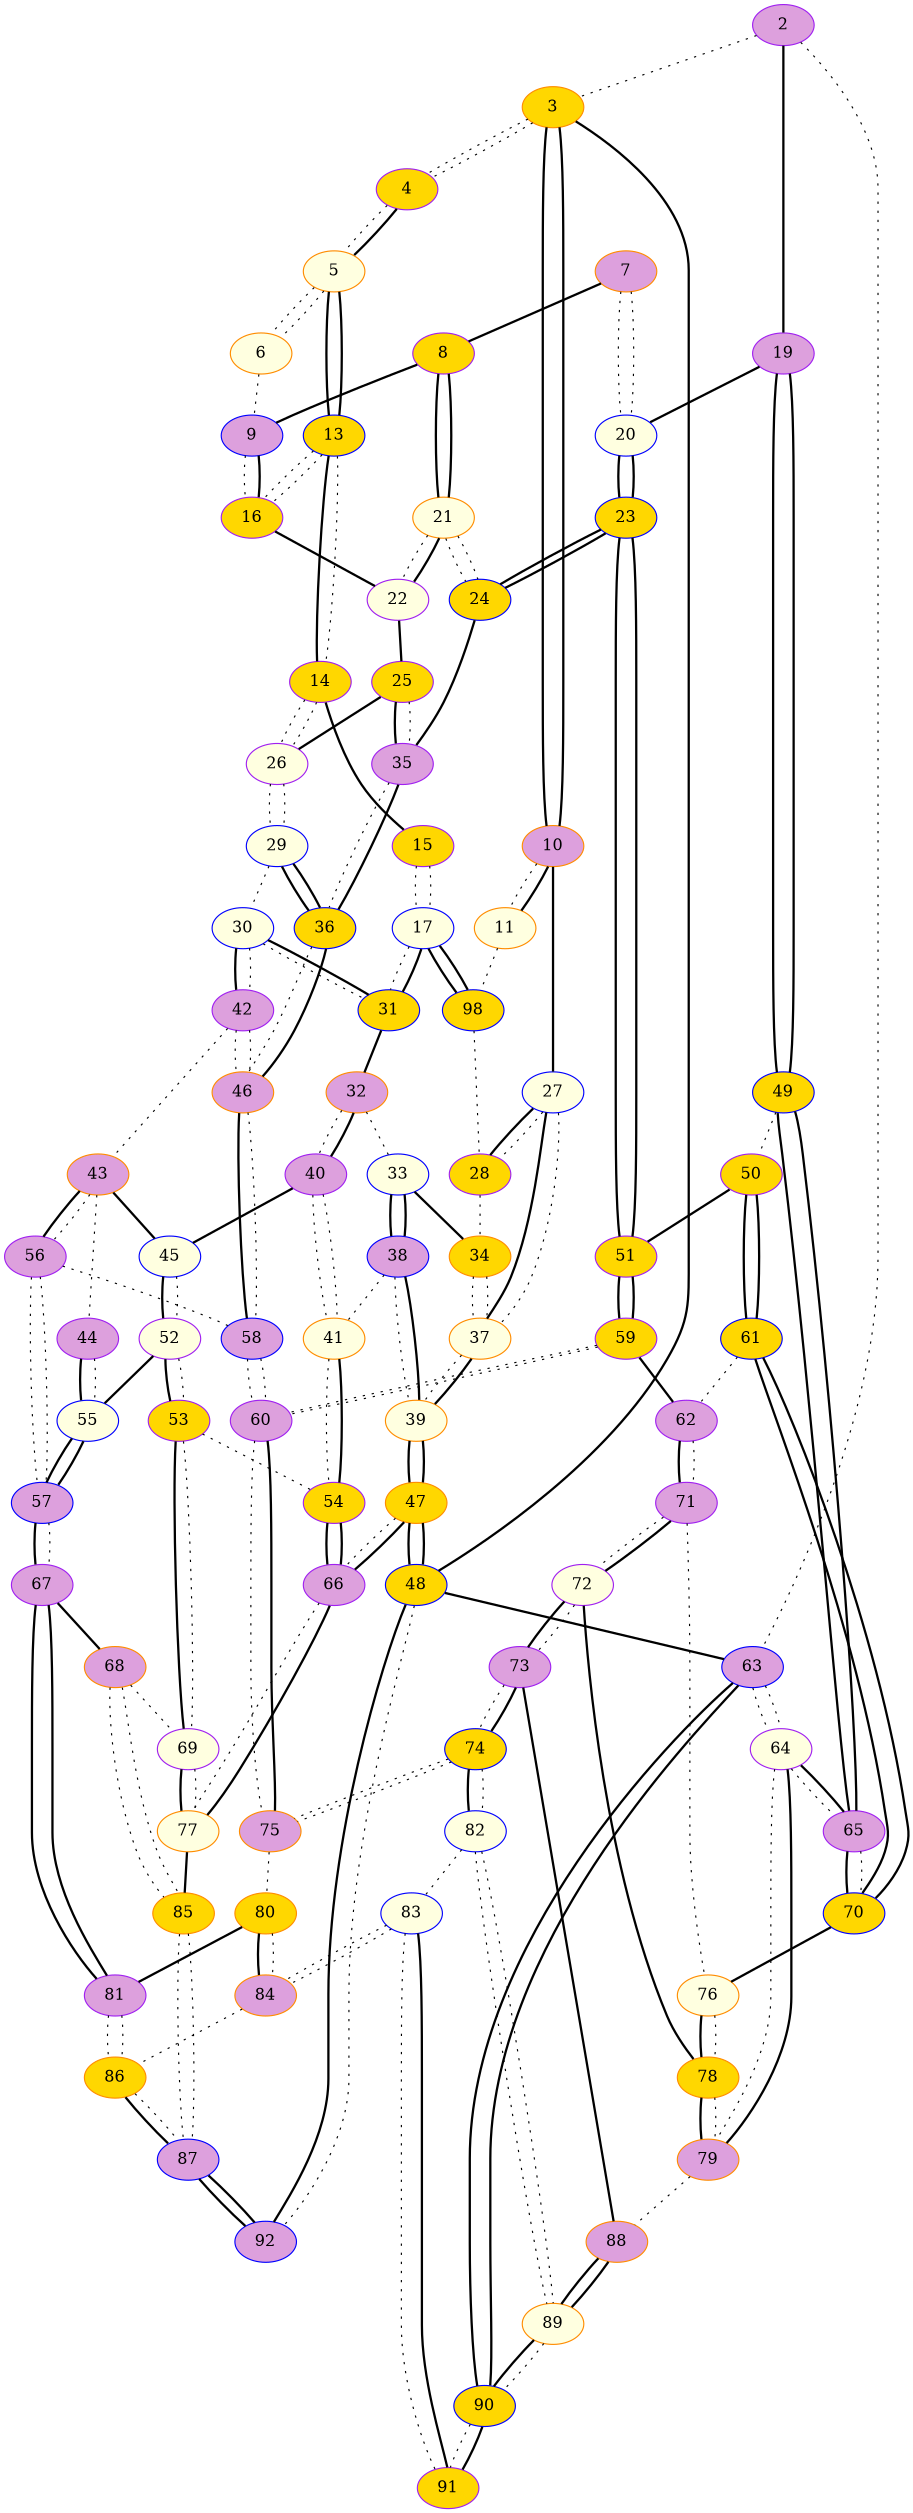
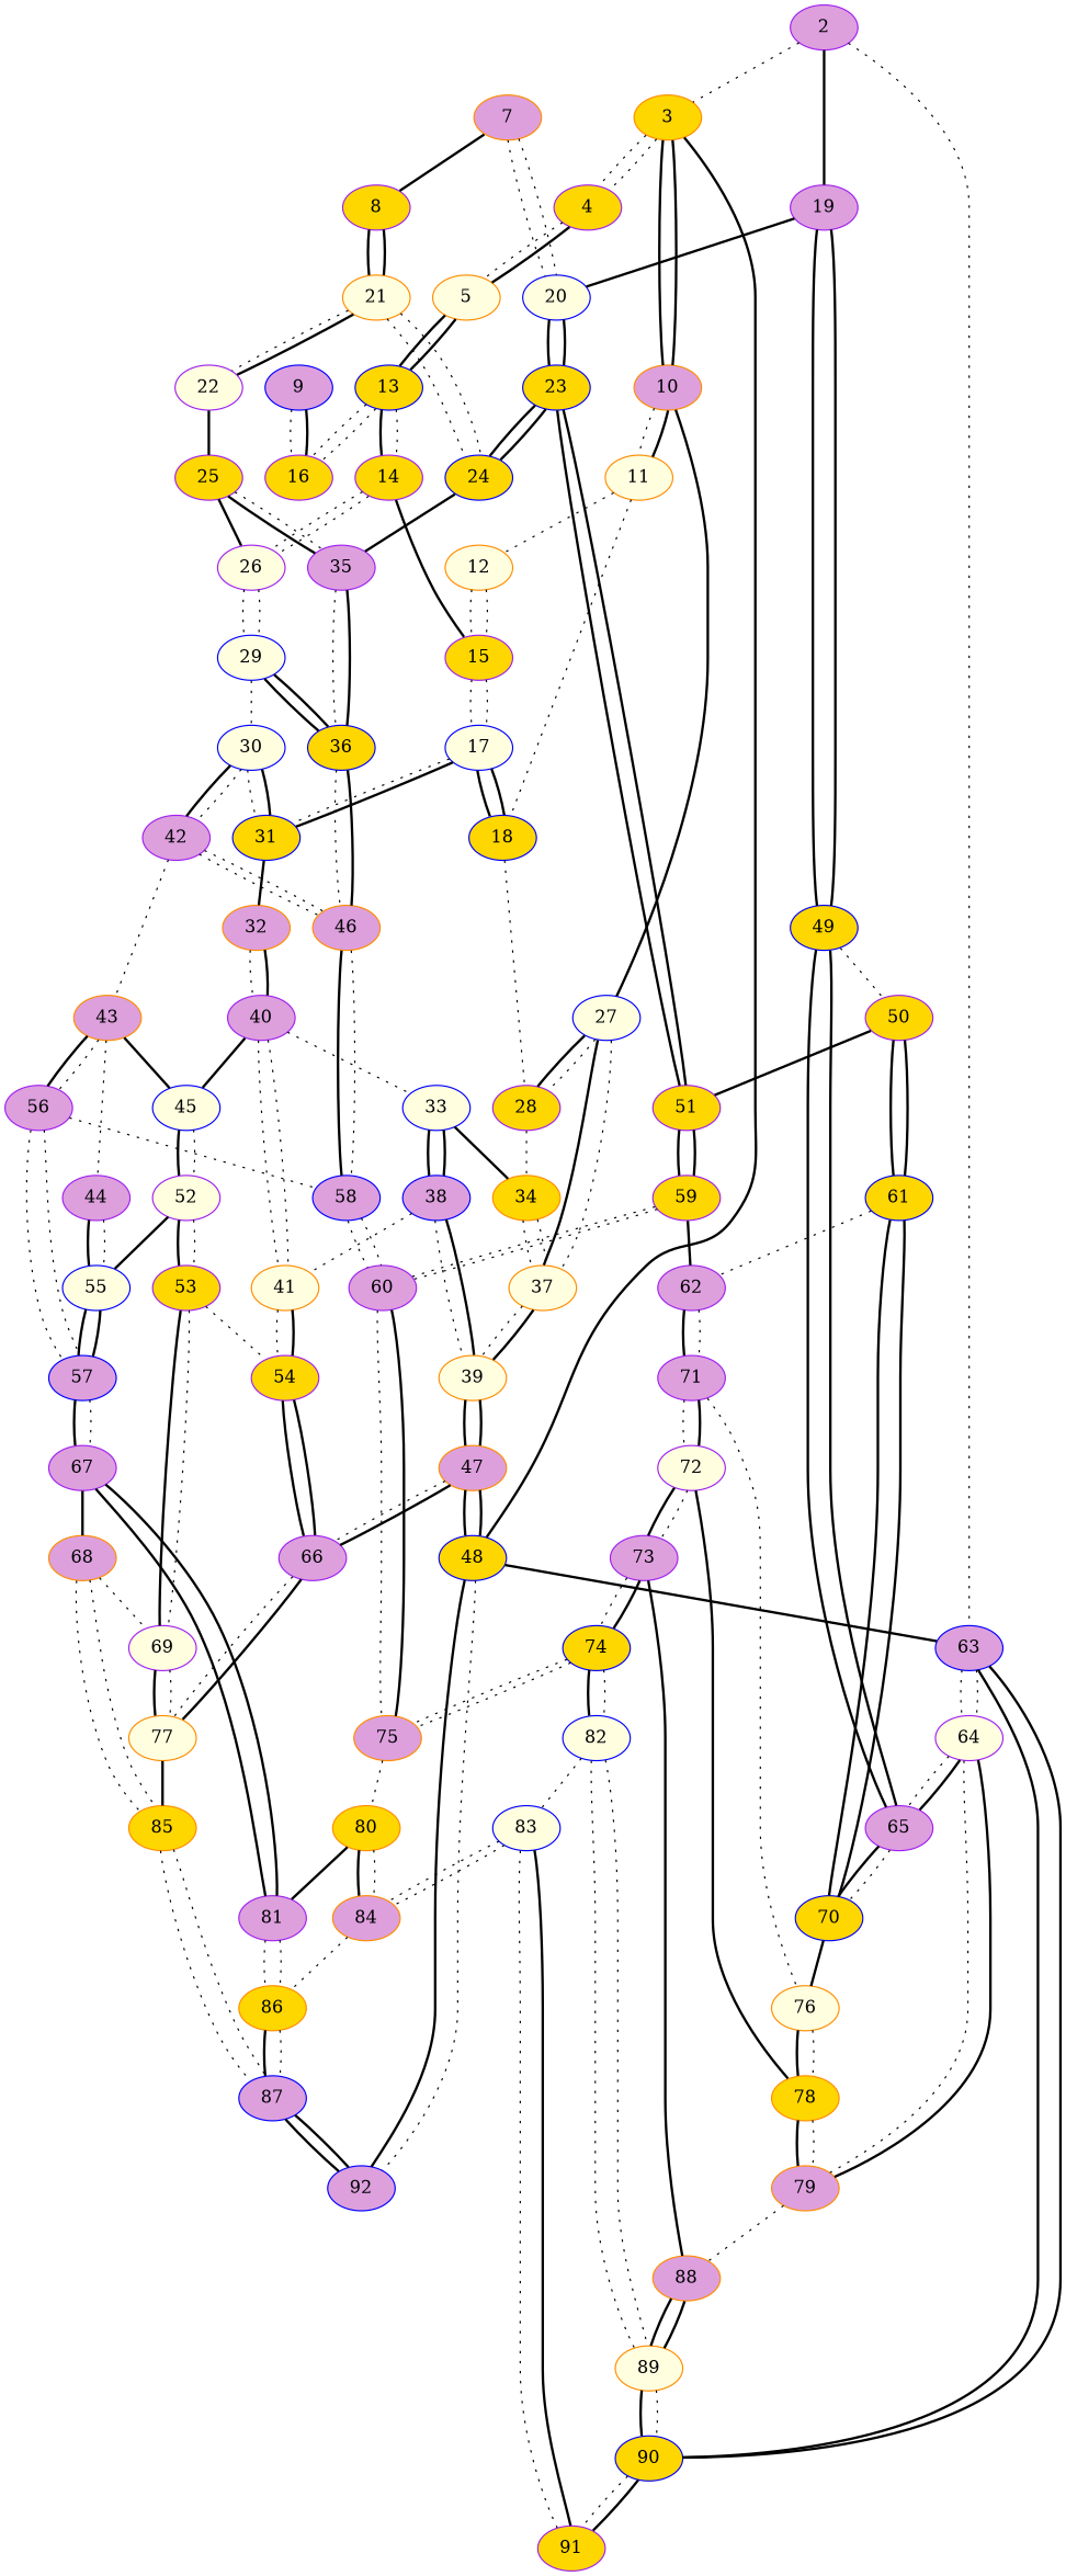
  graph {
    node [color=purple fillcolor=plum style=filled]
    edge [style=bold]
    2
    3 [color=darkorange fillcolor=gold]
    19
    63 [color=blue]
    7 [color=darkorange]
    8 [fillcolor=gold]
    20 [color=blue fillcolor=lightyellow]
    4 [fillcolor=gold]
    10 [color=darkorange]
    48 [color=blue fillcolor=gold]
    49 [color=blue fillcolor=gold]
    64 [fillcolor=lightyellow]
    90 [color=blue fillcolor=gold]
    5 [color=darkorange fillcolor=lightyellow]
    11 [color=darkorange fillcolor=lightyellow]
    27 [color=blue fillcolor=lightyellow]
    92 [color=blue]
-   6 [color=darkorange fillcolor=lightyellow]
    13 [color=blue fillcolor=gold]
    9 [color=blue]
    16 [fillcolor=gold]
    14 [fillcolor=gold]
    21 [color=darkorange fillcolor=lightyellow]
    23 [color=blue fillcolor=gold]
    22 [fillcolor=lightyellow]
    24 [color=blue fillcolor=gold]
-   18 [color=blue fillcolor=gold label=98]
+   12 [color=darkorange fillcolor=lightyellow]
+   18 [color=blue fillcolor=gold]
    28 [fillcolor=gold]
    37 [color=darkorange fillcolor=lightyellow]
    15 [fillcolor=gold]
    17 [color=blue fillcolor=lightyellow]
    26 [fillcolor=lightyellow]
    29 [color=blue fillcolor=lightyellow]
    31 [color=blue fillcolor=gold]
    25 [fillcolor=gold]
    32 [color=darkorange]
    34 [color=darkorange fillcolor=gold]
    50 [fillcolor=gold]
    65
    51 [fillcolor=gold]
    35
    59 [fillcolor=gold]
    36 [color=blue fillcolor=gold]
    30 [color=blue fillcolor=lightyellow]
    39 [color=darkorange fillcolor=lightyellow]
    42
    46 [color=darkorange]
    43 [color=darkorange]
    33 [color=blue fillcolor=lightyellow]
    40
    38 [color=blue]
    41 [color=darkorange fillcolor=lightyellow]
    45 [color=blue fillcolor=lightyellow]
    58 [color=blue]
-   47 [color=darkorange fillcolor=gold]
+   47 [color=darkorange]
    54 [fillcolor=gold]
    66
    52 [fillcolor=lightyellow]
    44
    56
    55 [color=blue fillcolor=lightyellow]
    57 [color=blue]
    53 [fillcolor=gold]
    60
    77 [color=darkorange fillcolor=lightyellow]
    61 [color=blue fillcolor=gold]
    70 [color=blue fillcolor=gold]
    62
    69 [fillcolor=lightyellow]
    67
    68 [color=darkorange]
    81
    75 [color=darkorange]
    71
    80 [color=darkorange fillcolor=gold]
    76 [color=darkorange fillcolor=lightyellow]
    72 [fillcolor=lightyellow]
    79 [color=darkorange]
    91 [fillcolor=gold]
    88 [color=darkorange]
    85 [color=darkorange fillcolor=gold]
    86 [color=darkorange fillcolor=gold]
    87 [color=blue]
    78 [color=darkorange fillcolor=gold]
    73
    74 [color=blue fillcolor=gold]
    82 [color=blue fillcolor=lightyellow]
    89 [color=darkorange fillcolor=lightyellow]
    83 [color=blue fillcolor=lightyellow]
    84 [color=darkorange]
    2 -- 3 [style=dotted]
    2 -- 19
    2 -- 63 [style=dotted]
    3 -- 4 [style=dotted]
    3 -- 4 [style=dotted]
    3 -- 10
    3 -- 10
    3 -- 48
    19 -- 20
    19 -- 49
    19 -- 49
    63 -- 64 [style=dotted]
    63 -- 64 [style=dotted]
    63 -- 90
    63 -- 90
    7 -- 8
    7 -- 20 [style=dotted]
    7 -- 20 [style=dotted]
-   8 -- 9
    8 -- 21
    8 -- 21
    20 -- 23
    20 -- 23
    4 -- 5 [style=dotted]
    4 -- 5
    10 -- 11 [style=dotted]
    10 -- 11
    10 -- 27
    48 -- 63
    48 -- 92
    48 -- 92 [style=dotted]
    49 -- 50 [style=dotted]
    49 -- 65
    49 -- 65
    64 -- 65 [style=dotted]
    64 -- 65
    64 -- 79 [style=dotted]
    64 -- 79
    90 -- 91 [style=dotted]
    90 -- 91
-   5 -- 6 [style=dotted]
-   5 -- 6 [style=dotted]
    5 -- 13
    5 -- 13
+   11 -- 12 [style=dotted]
    11 -- 18 [style=dotted]
    27 -- 28
    27 -- 28 [style=dotted]
    27 -- 37
    27 -- 37 [style=dotted]
-   6 -- 9 [style=dotted]
    13 -- 16 [style=dotted]
    13 -- 16 [style=dotted]
    13 -- 14
    13 -- 14 [style=dotted]
    9 -- 16 [style=dotted]
    9 -- 16
-   16 -- 22
    14 -- 15
    14 -- 26 [style=dotted]
    14 -- 26 [style=dotted]
    21 -- 22 [style=dotted]
    21 -- 22
    21 -- 24 [style=dotted]
    21 -- 24 [style=dotted]
    23 -- 24
    23 -- 24
    23 -- 51
    23 -- 51
    22 -- 25
    24 -- 35
+   12 -- 15 [style=dotted]
+   12 -- 15 [style=dotted]
    18 -- 28 [style=dotted]
    28 -- 34 [style=dotted]
    37 -- 39 [style=dotted]
    37 -- 39
    15 -- 17 [style=dotted]
    15 -- 17 [style=dotted]
    17 -- 18
    17 -- 18
    17 -- 31 [style=dotted]
    17 -- 31
    26 -- 29 [style=dotted]
    26 -- 29 [style=dotted]
    29 -- 36
    29 -- 36
    29 -- 30 [style=dotted]
    31 -- 32
    25 -- 26
    25 -- 35
    25 -- 35 [style=dotted]
-   32 -- 33 [style=dotted]
+   40 -- 33 [style=dotted]
    32 -- 40 [style=dotted]
    32 -- 40
    34 -- 37 [style=dotted]
    34 -- 37 [style=dotted]
    50 -- 51
    50 -- 61
    50 -- 61
    65 -- 70
    65 -- 70 [style=dotted]
    51 -- 59
    51 -- 59
    35 -- 36 [style=dotted]
    35 -- 36
    59 -- 60 [style=dotted]
    59 -- 60 [style=dotted]
    59 -- 62
    36 -- 46 [style=dotted]
    36 -- 46
    30 -- 31 [style=dotted]
    30 -- 31
    30 -- 42
    30 -- 42 [style=dotted]
    39 -- 47
    39 -- 47
    42 -- 46 [style=dotted]
    42 -- 46 [style=dotted]
    42 -- 43 [style=dotted]
    46 -- 58
    46 -- 58 [style=dotted]
    43 -- 45
    43 -- 44 [style=dotted]
    43 -- 56
    43 -- 56 [style=dotted]
    33 -- 34
    33 -- 38
    33 -- 38
    40 -- 41 [style=dotted]
    40 -- 41 [style=dotted]
    40 -- 45
    38 -- 39 [style=dotted]
    38 -- 39
    38 -- 41 [style=dotted]
    41 -- 54 [style=dotted]
    41 -- 54
    45 -- 52
    45 -- 52 [style=dotted]
    58 -- 60 [style=dotted]
    58 -- 60 [style=dotted]
    47 -- 48
    47 -- 48
    47 -- 66 [style=dotted]
    47 -- 66
    54 -- 66
    54 -- 66
    66 -- 77 [style=dotted]
    66 -- 77
    52 -- 55
    52 -- 53
    52 -- 53 [style=dotted]
    44 -- 55
    44 -- 55 [style=dotted]
    56 -- 58 [style=dotted]
    56 -- 57 [style=dotted]
    56 -- 57 [style=dotted]
    55 -- 57
    55 -- 57
    57 -- 67
    57 -- 67 [style=dotted]
    53 -- 54 [style=dotted]
    53 -- 69
    53 -- 69 [style=dotted]
    60 -- 75 [style=dotted]
    60 -- 75
    77 -- 85
    61 -- 70
    61 -- 70
    61 -- 62 [style=dotted]
    70 -- 76
    62 -- 71
    62 -- 71 [style=dotted]
    69 -- 77
    69 -- 77 [style=dotted]
    67 -- 68
    67 -- 81
    67 -- 81
    68 -- 69 [style=dotted]
    68 -- 85 [style=dotted]
    68 -- 85 [style=dotted]
    81 -- 86 [style=dotted]
    81 -- 86 [style=dotted]
    75 -- 80 [style=dotted]
    71 -- 76 [style=dotted]
    71 -- 72 [style=dotted]
    71 -- 72
    80 -- 81
    80 -- 84
    80 -- 84 [style=dotted]
    76 -- 78
    76 -- 78 [style=dotted]
    72 -- 78
    72 -- 73
    72 -- 73 [style=dotted]
    79 -- 88 [style=dotted]
    88 -- 89
    88 -- 89
    85 -- 87 [style=dotted]
    85 -- 87 [style=dotted]
    86 -- 87
    86 -- 87 [style=dotted]
    87 -- 92
    87 -- 92
    78 -- 79
    78 -- 79 [style=dotted]
    73 -- 88
    73 -- 74 [style=dotted]
    73 -- 74
    74 -- 75 [style=dotted]
    74 -- 75 [style=dotted]
    74 -- 82
    74 -- 82 [style=dotted]
    82 -- 89 [style=dotted]
    82 -- 89 [style=dotted]
    82 -- 83 [style=dotted]
    89 -- 90
    89 -- 90 [style=dotted]
    83 -- 91 [style=dotted]
    83 -- 91
    83 -- 84 [style=dotted]
    83 -- 84 [style=dotted]
    84 -- 86 [style=dotted]
  }
